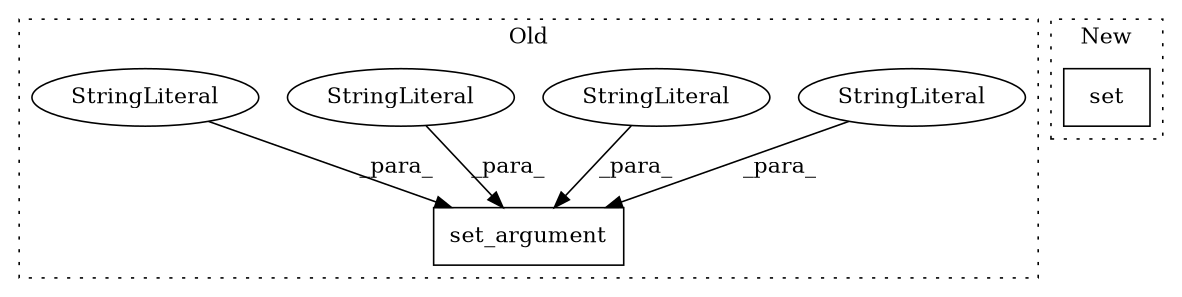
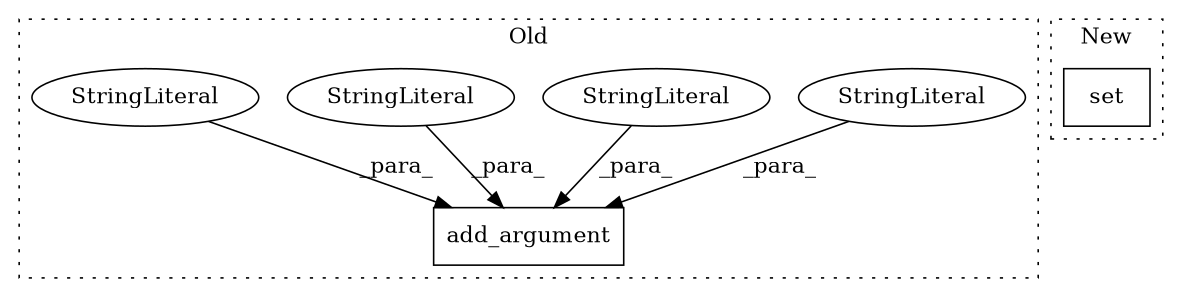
  digraph {
    node [a=45 shape=ellipse]
-   n1 [a=32 l="13,1" label=set_argument s="3404,3505" shape=box]
+   n1 [a=32 l="13,1" label=add_argument s="3404,3505" shape=box]
    n2 [l=5 label=StringLiteral s=3437]
    n3 [l=48 label=StringLiteral s=3457]
    n4 [l=14 label=StringLiteral s=3422]
    n5 [l=4 label=StringLiteral s=3417]
    n6 [a=32 l="4,1" label=set s="5098,5112" shape=box]
    subgraph cluster_1 {
      label=Old
      style=dotted
      n1
      n2
      n3
      n4
      n5
    }
    subgraph cluster_2 {
      label=New
      style=dotted
      n6
    }
    n2 -> n1 [label=_para_]
    n3 -> n1 [label=_para_]
    n4 -> n1 [label=_para_]
    n5 -> n1 [label=_para_]
  }
